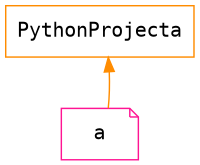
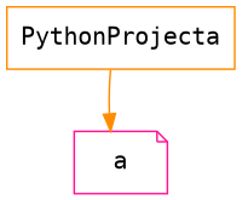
  digraph {
    fontname="DejaVu Sans Mono"
    node [fontname="DejaVu Sans Mono"]
    n1 [color=darkorange label=PythonProjecta shape=box]
    a [color=deeppink shape=note]
-   a -> n1 [color=darkorange fontname="DejaVu Sans Mono"]
+   n1 -> a [color=darkorange fontname="DejaVu Sans Mono"]
  }
